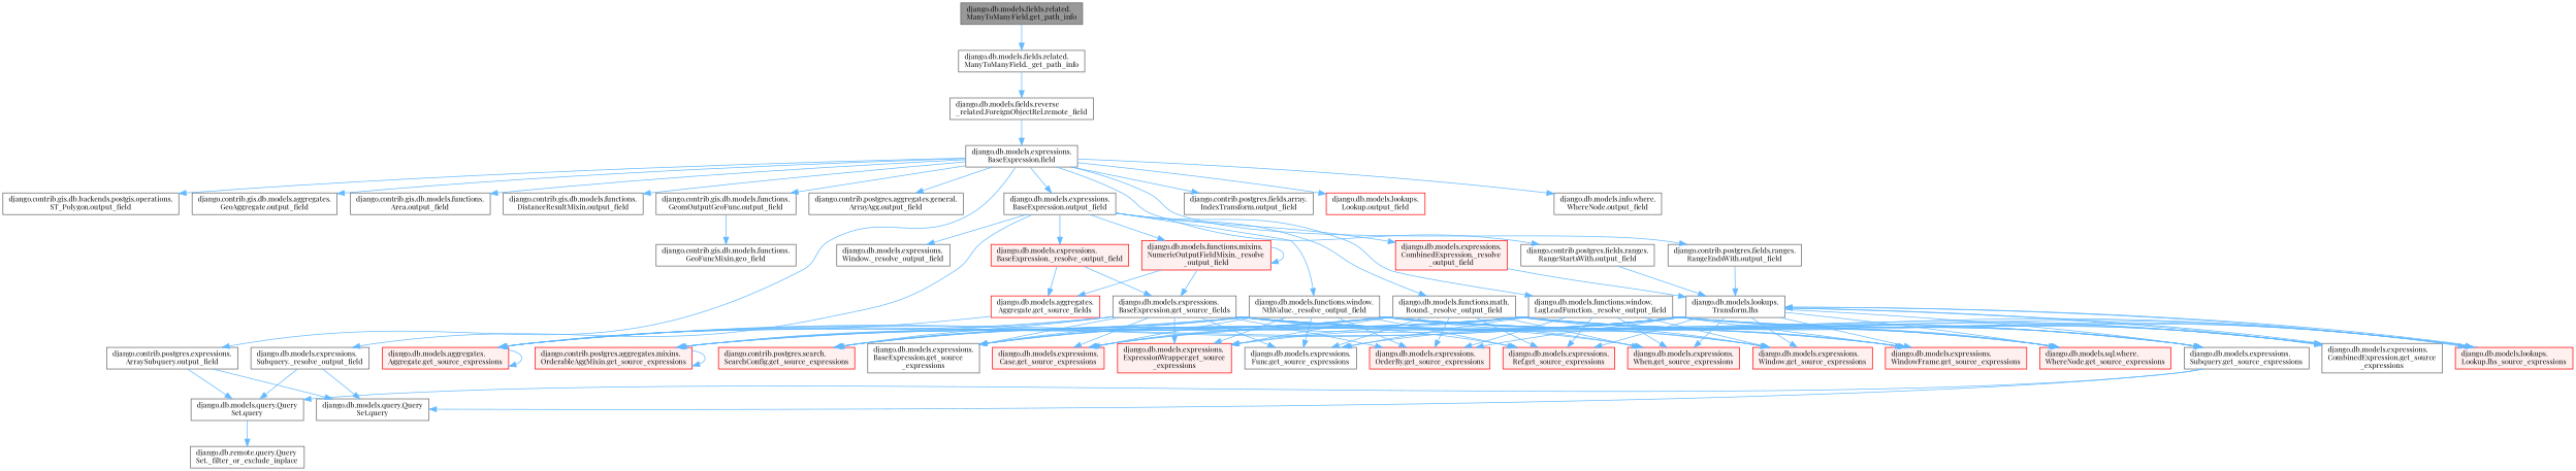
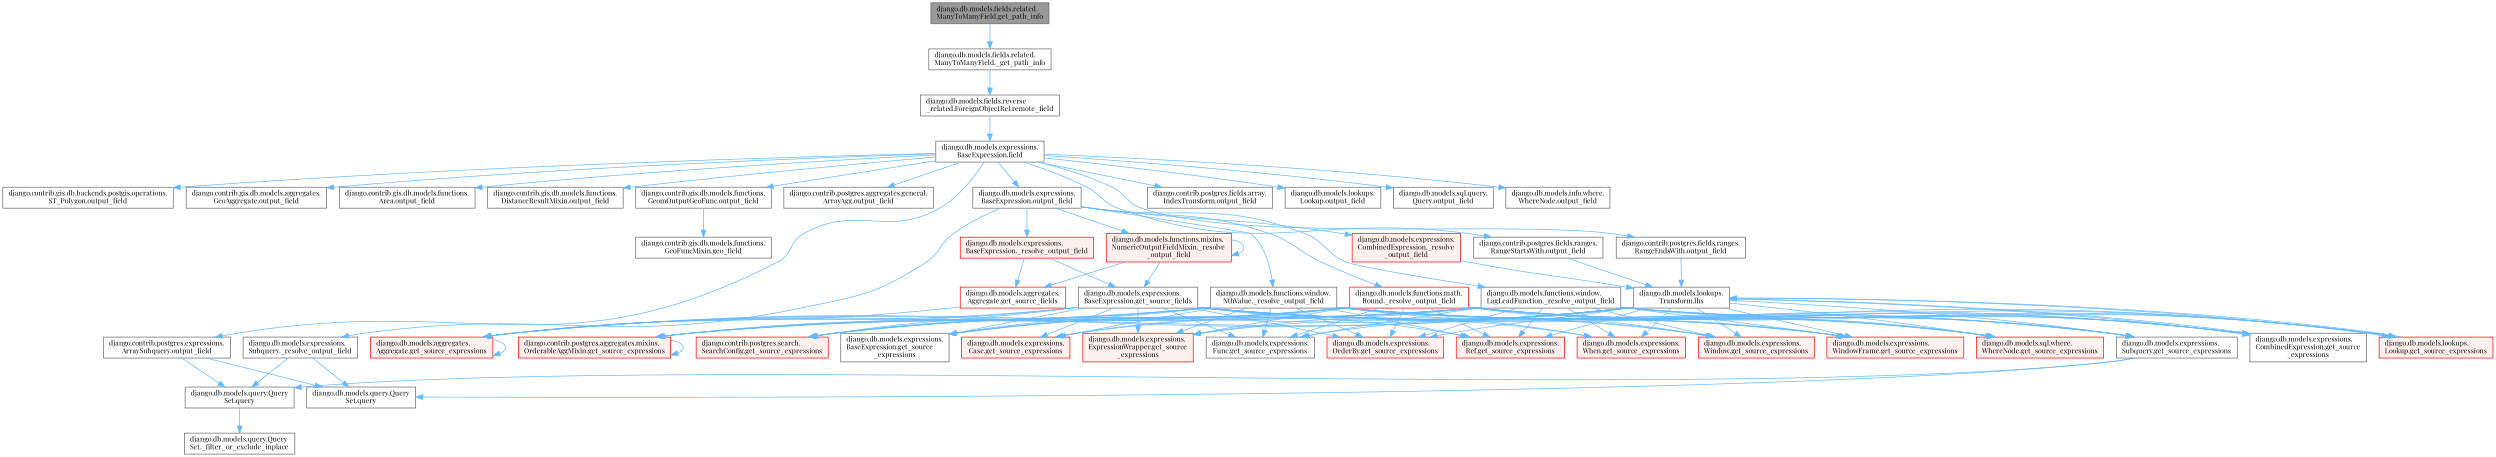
  digraph {
    fontname="Playfair Display"
    rankdir=TB
    node [color=grey40 fillcolor=white fontname="Playfair Display" fontsize=10 shape=box style=filled]
    edge [color=steelblue1 fontname="Playfair Display" fontsize=10 labelfontname=Helvetica labelfontsize=10 style=solid]
    n1 [color=gray40 fillcolor=grey60 fontcolor=black height=0.2 label="django.db.models.fields.related.\lManyToManyField.get_path_info" width=0.4]
    n2 [height=0.2 label="django.db.models.fields.related.\lManyToManyField._get_path_info" width=0.4]
    n3 [height=0.2 label="django.db.models.fields.reverse\l_related.ForeignObjectRel.remote_field" width=0.4]
    n4 [height=0.2 label="django.db.models.expressions.\lBaseExpression.field" width=0.4]
    n5 [height=0.2 label="django.contrib.gis.db.backends.postgis.operations.\lST_Polygon.output_field" width=0.4]
    n6 [height=0.2 label="django.contrib.gis.db.models.aggregates.\lGeoAggregate.output_field" width=0.4]
    n7 [height=0.2 label="django.contrib.gis.db.models.functions.\lArea.output_field" width=0.4]
    n8 [height=0.2 label="django.contrib.gis.db.models.functions.\lDistanceResultMixin.output_field" width=0.4]
    n9 [height=0.2 label="django.contrib.gis.db.models.functions.\lGeomOutputGeoFunc.output_field" width=0.4]
    n10 [height=0.2 label="django.contrib.postgres.aggregates.general.\lArrayAgg.output_field" width=0.4]
    n11 [height=0.2 label="django.contrib.postgres.expressions.\lArraySubquery.output_field" width=0.4]
    n12 [height=0.2 label="django.contrib.postgres.fields.array.\lIndexTransform.output_field" width=0.4]
    n13 [height=0.2 label="django.contrib.postgres.fields.ranges.\lRangeEndsWith.output_field" width=0.4]
    n14 [height=0.2 label="django.contrib.postgres.fields.ranges.\lRangeStartsWith.output_field" width=0.4]
    n15 [height=0.2 label="django.db.models.expressions.\lBaseExpression.output_field" width=0.4]
-   n16 [color=red height=0.2 label="django.db.models.lookups.\lLookup.output_field" width=0.4]
+   n16 [height=0.2 label="django.db.models.lookups.\lLookup.output_field" width=0.4]
+   n17 [height=0.2 label="django.db.models.sql.query.\lQuery.output_field" width=0.4]
    n18 [height=0.2 label="django.db.models.info.where.\lWhereNode.output_field" width=0.4]
    n19 [height=0.2 label="django.contrib.gis.db.models.functions.\lGeoFuncMixin.geo_field" width=0.4]
    n20 [height=0.2 label="django.db.models.query.Query\lSet.query" width=0.4]
    n21 [height=0.2 label="django.db.models.query.Query\lSet.query" width=0.4]
    n22 [height=0.2 label="django.db.models.lookups.\lTransform.lhs" width=0.4]
    n23 [color=red fillcolor="#FFF0F0" height=0.2 label="django.db.models.expressions.\lBaseExpression._resolve_output_field" width=0.4]
    n24 [color=red fillcolor="#FFF0F0" height=0.2 label="django.db.models.expressions.\lCombinedExpression._resolve\l_output_field" width=0.4]
    n25 [height=0.2 label="django.db.models.expressions.\lSubquery._resolve_output_field" width=0.4]
-   n26 [height=0.2 label="django.db.models.expressions.\lWindow._resolve_output_field" width=0.4]
-   n27 [height=0.2 label="django.db.models.functions.math.\lRound._resolve_output_field" width=0.4]
+   n27 [color=red height=0.2 label="django.db.models.functions.math.\lRound._resolve_output_field" width=0.4]
    n28 [color=red fillcolor="#FFF0F0" height=0.2 label="django.db.models.functions.mixins.\lNumericOutputFieldMixin._resolve\l_output_field" width=0.4]
    n29 [height=0.2 label="django.db.models.functions.window.\lLagLeadFunction._resolve_output_field" width=0.4]
    n30 [height=0.2 label="django.db.models.functions.window.\lNthValue._resolve_output_field" width=0.4]
-   n31 [height=0.2 label="django.db.remote.query.Query\lSet._filter_or_exclude_inplace" width=0.4]
+   n31 [height=0.2 label="django.db.models.query.Query\lSet._filter_or_exclude_inplace" width=0.4]
    n32 [color=red fillcolor="#FFF0F0" height=0.2 label="django.contrib.postgres.aggregates.mixins.\lOrderableAggMixin.get_source_expressions" width=0.4]
    n33 [color=red fillcolor="#FFF0F0" height=0.2 label="django.contrib.postgres.search.\lSearchConfig.get_source_expressions" width=0.4]
    n34 [color=red fillcolor="#FFF0F0" height=0.2 label="django.db.models.aggregates.\lAggregate.get_source_expressions" width=0.4]
    n35 [height=0.2 label="django.db.models.expressions.\lBaseExpression.get_source\l_expressions" width=0.4]
    n36 [color=red fillcolor="#FFF0F0" height=0.2 label="django.db.models.expressions.\lCase.get_source_expressions" width=0.4]
    n37 [height=0.2 label="django.db.models.expressions.\lCombinedExpression.get_source\l_expressions" width=0.4]
    n38 [color=red fillcolor="#FFF0F0" height=0.2 label="django.db.models.expressions.\lExpressionWrapper.get_source\l_expressions" width=0.4]
    n39 [height=0.2 label="django.db.models.expressions.\lFunc.get_source_expressions" width=0.4]
    n40 [color=red fillcolor="#FFF0F0" height=0.2 label="django.db.models.expressions.\lOrderBy.get_source_expressions" width=0.4]
    n41 [color=red fillcolor="#FFF0F0" height=0.2 label="django.db.models.expressions.\lRef.get_source_expressions" width=0.4]
    n42 [height=0.2 label="django.db.models.expressions.\lSubquery.get_source_expressions" width=0.4]
    n43 [color=red fillcolor="#FFF0F0" height=0.2 label="django.db.models.expressions.\lWhen.get_source_expressions" width=0.4]
    n44 [color=red fillcolor="#FFF0F0" height=0.2 label="django.db.models.expressions.\lWindow.get_source_expressions" width=0.4]
    n45 [color=red fillcolor="#FFF0F0" height=0.2 label="django.db.models.expressions.\lWindowFrame.get_source_expressions" width=0.4]
-   n46 [color=red fillcolor="#FFF0F0" height=0.2 label="django.db.models.lookups.\lLookup.lhs_source_expressions" width=0.4]
+   n46 [color=red fillcolor="#FFF0F0" height=0.2 label="django.db.models.lookups.\lLookup.get_source_expressions" width=0.4]
    n47 [color=red fillcolor="#FFF0F0" height=0.2 label="django.db.models.sql.where.\lWhereNode.get_source_expressions" width=0.4]
    n48 [color=red height=0.2 label="django.db.models.aggregates.\lAggregate.get_source_fields" width=0.4]
    n49 [height=0.2 label="django.db.models.expressions.\lBaseExpression.get_source_fields" width=0.4]
    n1 -> n2
    n2 -> n3
    n3 -> n4
    n4 -> n5
    n4 -> n6
    n4 -> n7
    n4 -> n8
    n4 -> n9
    n4 -> n10
    n4 -> n11
    n4 -> n12
    n4 -> n13
    n4 -> n14
    n4 -> n15
    n4 -> n16
+   n4 -> n17
    n4 -> n18
    n9 -> n19
    n11 -> n20
    n11 -> n21
    n13 -> n22
    n14 -> n22
    n15 -> n23
    n15 -> n24
    n15 -> n25
-   n15 -> n26
    n15 -> n27
    n15 -> n28
    n15 -> n29
    n15 -> n30
    n20 -> n31
    n22 -> n32
    n22 -> n33
    n22 -> n34
    n22 -> n35
-   n22 -> n36
    n22 -> n37
    n22 -> n38
    n22 -> n39
    n22 -> n40
    n22 -> n41
    n22 -> n42
    n22 -> n43
    n22 -> n44
    n22 -> n45
    n22 -> n46
    n22 -> n47
    n23 -> n48
    n23 -> n49
    n24 -> n22
    n25 -> n20
    n25 -> n21
    n27 -> n32
    n27 -> n33
    n27 -> n34
    n27 -> n35
    n27 -> n36
    n27 -> n37
    n27 -> n38
    n27 -> n39
    n27 -> n40
    n27 -> n41
    n27 -> n42
-   n27 -> n43
    n27 -> n44
    n27 -> n45
    n27 -> n46
    n27 -> n47
    n28 -> n28
    n28 -> n48
    n28 -> n49
    n29 -> n32
    n29 -> n33
    n29 -> n34
    n29 -> n35
    n29 -> n36
    n29 -> n37
    n29 -> n38
    n29 -> n39
    n29 -> n40
    n29 -> n41
    n29 -> n42
    n29 -> n43
    n29 -> n44
    n29 -> n45
    n29 -> n46
    n29 -> n47
    n30 -> n32
    n30 -> n33
    n30 -> n34
    n30 -> n35
    n30 -> n36
    n30 -> n37
    n30 -> n38
    n30 -> n39
    n30 -> n40
    n30 -> n41
    n30 -> n42
    n30 -> n43
    n30 -> n44
    n30 -> n45
    n30 -> n46
    n30 -> n47
    n32 -> n32
    n34 -> n34
    n37 -> n22
    n42 -> n20
    n42 -> n21
    n46 -> n22
    n48 -> n34
    n49 -> n32
    n49 -> n33
    n49 -> n34
    n49 -> n35
    n49 -> n36
    n49 -> n37
    n49 -> n38
    n49 -> n39
    n49 -> n40
    n49 -> n41
    n49 -> n42
    n49 -> n43
    n49 -> n44
    n49 -> n45
    n49 -> n46
    n49 -> n47
  }
